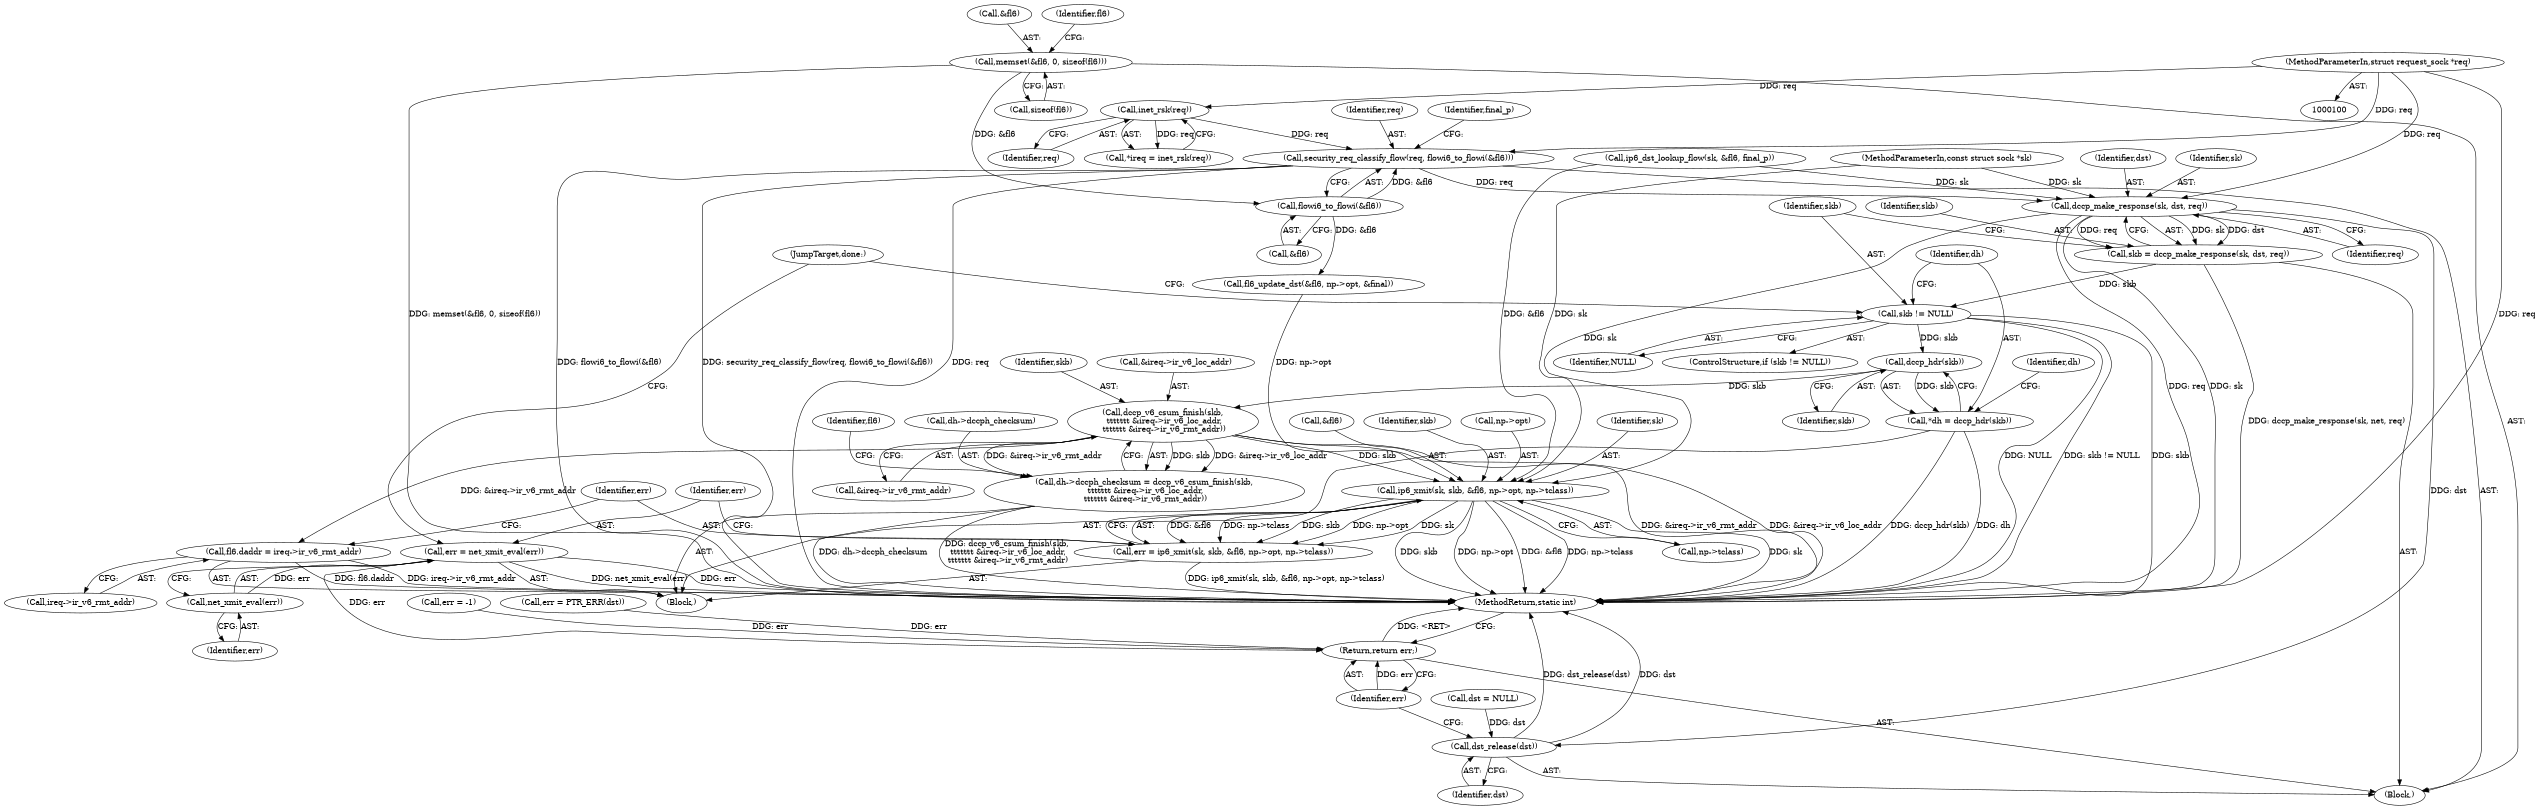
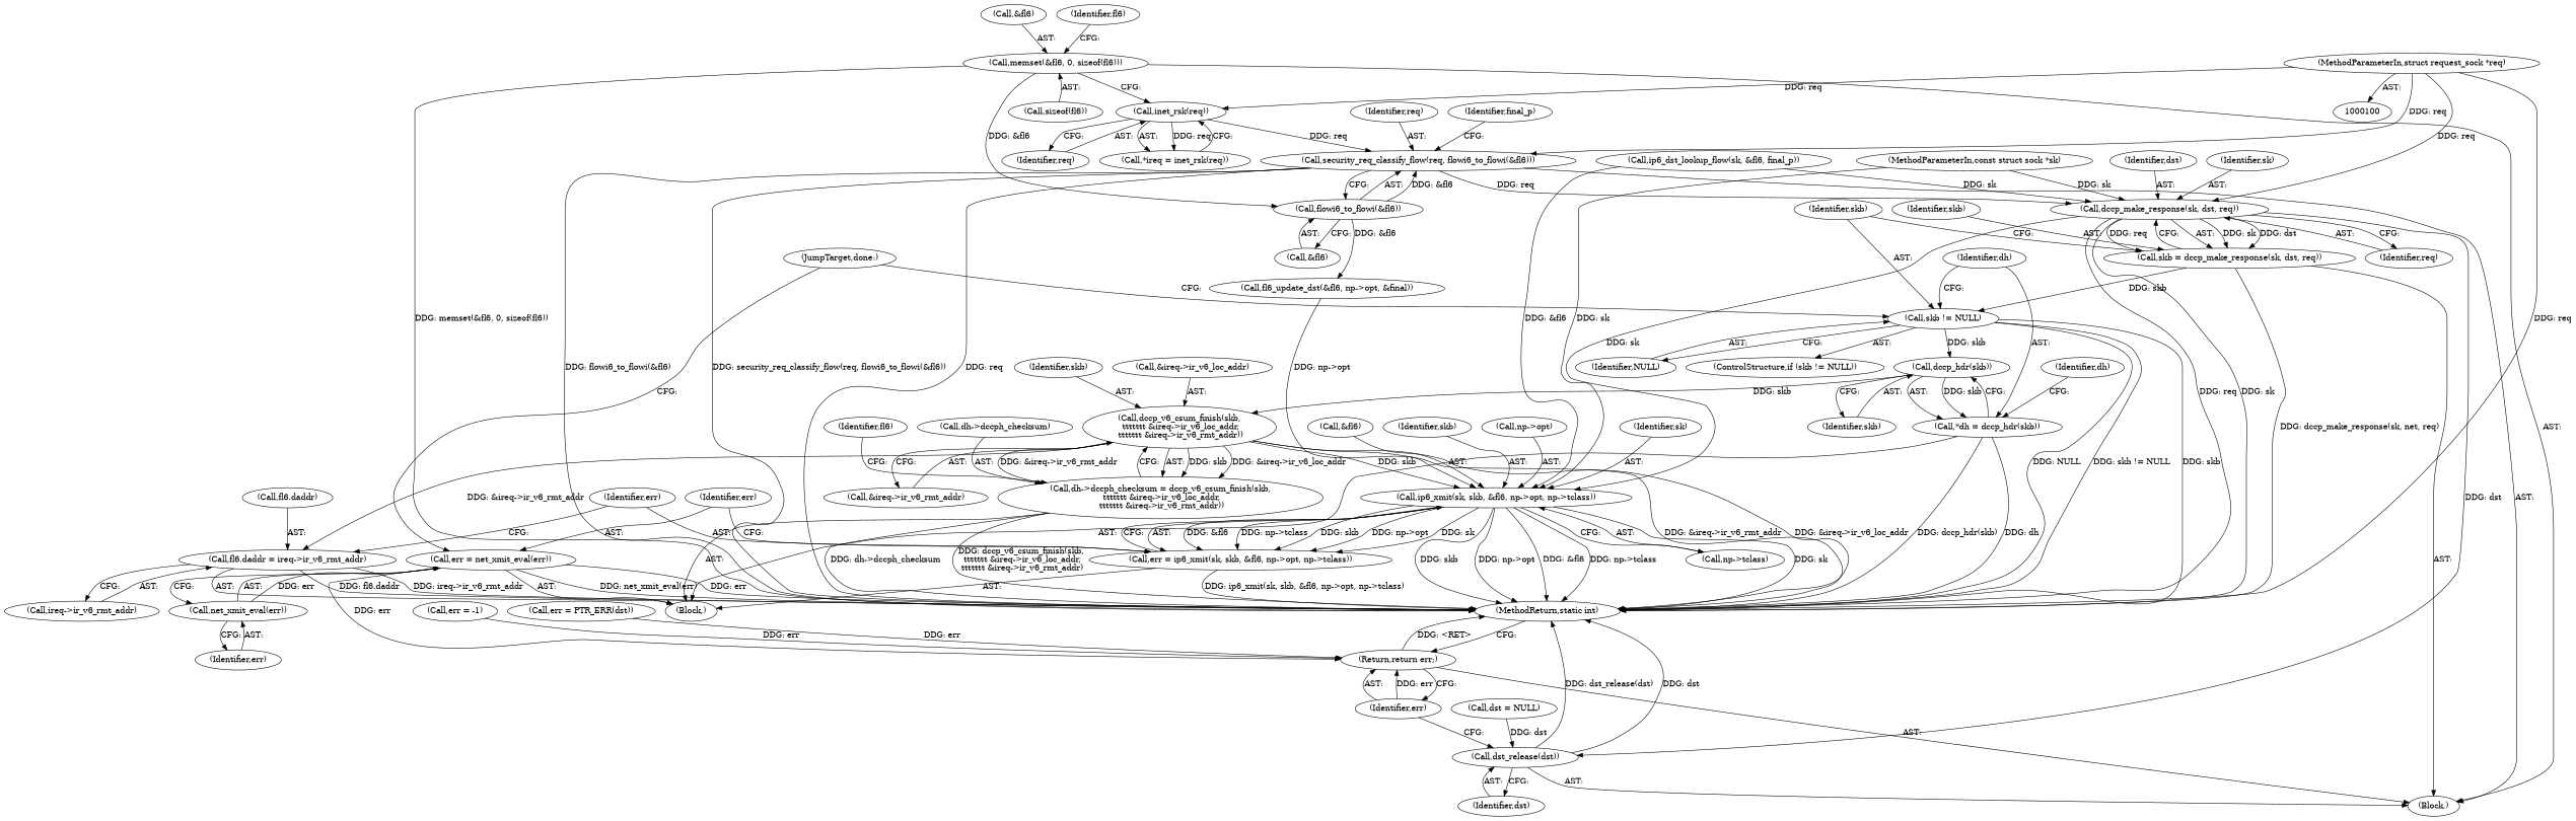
  digraph {
    n1 [label="(Call,security_req_classify_flow(req, flowi6_to_flowi(&fl6)))"]
    n2 [label="(Call,flowi6_to_flowi(&fl6))"]
    n3 [label="(Call,dccp_make_response(sk, dst, req))"]
    n4 [label="(Block,)"]
    n5 [label="(MethodReturn,static int)"]
    n6 [label="(Call,fl6_update_dst(&fl6, np->opt, &final))"]
    n7 [label="(Call,&fl6)"]
    n8 [label="(Call,skb = dccp_make_response(sk, dst, req))"]
    n9 [label="(Call,ip6_xmit(sk, skb, &fl6, np->opt, np->tclass))"]
    n10 [label="(Call,dst_release(dst))"]
    n11 [label="(Identifier,req)"]
    n12 [label="(Return,return err;)"]
    n13 [label="(Call,inet_rsk(req))"]
    n14 [label="(Identifier,req)"]
    n15 [label="(Call,*ireq = inet_rsk(req))"]
    n16 [label="(MethodParameterIn,struct request_sock *req)"]
    1000100
    n18 [label="(Call,memset(&fl6, 0, sizeof(fl6)))"]
    n19 [label="(Call,sizeof(fl6))"]
    n20 [label="(Call,skb != NULL)"]
    n21 [label="(Call,err = ip6_xmit(sk, skb, &fl6, np->opt, np->tclass))"]
    n22 [label="(Call,np->tclass)"]
    n23 [label="(Identifier,dst)"]
    n24 [label="(Call,dccp_hdr(skb))"]
    n25 [label="(Identifier,NULL)"]
    n26 [label="(ControlStructure,if (skb != NULL))"]
    n27 [label="(Call,*dh = dccp_hdr(skb))"]
    n28 [label="(Call,dccp_v6_csum_finish(skb,\n \t\t\t\t\t\t\t &ireq->ir_v6_loc_addr,\n \t\t\t\t\t\t\t &ireq->ir_v6_rmt_addr))"]
    n29 [label="(Identifier,skb)"]
    n30 [label="(Block,)"]
    n31 [label="(Call,dh->dccph_checksum = dccp_v6_csum_finish(skb,\n \t\t\t\t\t\t\t &ireq->ir_v6_loc_addr,\n \t\t\t\t\t\t\t &ireq->ir_v6_rmt_addr))"]
    n32 [label="(Call,fl6.daddr = ireq->ir_v6_rmt_addr)"]
    n33 [label="(Call,&ireq->ir_v6_rmt_addr)"]
    n34 [label="(Call,ireq->ir_v6_rmt_addr)"]
    n35 [label="(Call,net_xmit_eval(err))"]
    n36 [label="(Call,err = net_xmit_eval(err))"]
    n37 [label="(Identifier,err)"]
    n38 [label="(Identifier,err)"]
    n39 [label="(Identifier,final_p)"]
    n40 [label="(Identifier,fl6)"]
    n41 [label="(Identifier,sk)"]
    n42 [label="(Call,&ireq->ir_v6_loc_addr)"]
    n43 [label="(Identifier,req)"]
    n44 [label="(Identifier,dh)"]
    n45 [label="(Call,&fl6)"]
    n46 [label="(Call,dst = NULL)"]
    n47 [label="(Identifier,err)"]
    n48 [label="(Identifier,sk)"]
    n49 [label="(Identifier,skb)"]
    n50 [label="(MethodParameterIn,const struct sock *sk)"]
    n51 [label="(Call,err = -1)"]
    n52 [label="(Identifier,dst)"]
    n53 [label="(JumpTarget,done:)"]
    n54 [label="(Identifier,skb)"]
    n55 [label="(Call,&fl6)"]
    n56 [label="(Identifier,dh)"]
    n57 [label="(Call,err = PTR_ERR(dst))"]
+   n58 [label="(Call,fl6.daddr)"]
    n59 [label="(Identifier,fl6)"]
    n60 [label="(Identifier,err)"]
    n61 [label="(Identifier,skb)"]
    n62 [label="(Identifier,skb)"]
    n63 [label="(Call,ip6_dst_lookup_flow(sk, &fl6, final_p))"]
    n64 [label="(Call,dh->dccph_checksum)"]
    n65 [label="(Call,np->opt)"]
    n1 -> n2 [label="CFG: "]
    n1 -> n3 [label="DDG: req"]
    n1 -> n4 [label="AST: "]
    n1 -> n5 [label="DDG: flowi6_to_flowi(&fl6)"]
    n1 -> n5 [label="DDG: security_req_classify_flow(req, flowi6_to_flowi(&fl6))"]
    n1 -> n5 [label="DDG: req"]
    n2 -> n1 [label="AST: "]
    n2 -> n1 [label="DDG: &fl6"]
    n2 -> n6 [label="DDG: &fl6"]
    n2 -> n7 [label="CFG: "]
    n3 -> n5 [label="DDG: sk"]
    n3 -> n5 [label="DDG: req"]
    n3 -> n8 [label="AST: "]
    n3 -> n8 [label="DDG: sk"]
    n3 -> n8 [label="DDG: dst"]
    n3 -> n8 [label="DDG: req"]
    n3 -> n9 [label="DDG: sk"]
    n3 -> n10 [label="DDG: dst"]
    n3 -> n11 [label="CFG: "]
    n5 -> n12 [label="CFG: "]
    n6 -> n9 [label="DDG: np->opt"]
    n7 -> n2 [label="AST: "]
    n8 -> n3 [label="CFG: "]
    n8 -> n4 [label="AST: "]
    n8 -> n5 [label="DDG: dccp_make_response(sk, net, req)"]
    n8 -> n20 [label="DDG: skb"]
    n9 -> n5 [label="DDG: skb"]
    n9 -> n5 [label="DDG: np->opt"]
    n9 -> n5 [label="DDG: &fl6"]
    n9 -> n5 [label="DDG: np->tclass"]
    n9 -> n5 [label="DDG: sk"]
    n9 -> n21 [label="AST: "]
    n9 -> n21 [label="DDG: &fl6"]
    n9 -> n21 [label="DDG: np->tclass"]
    n9 -> n21 [label="DDG: skb"]
    n9 -> n21 [label="DDG: np->opt"]
    n9 -> n21 [label="DDG: sk"]
    n9 -> n22 [label="CFG: "]
    n10 -> n4 [label="AST: "]
    n10 -> n5 [label="DDG: dst"]
    n10 -> n5 [label="DDG: dst_release(dst)"]
    n10 -> n23 [label="CFG: "]
    n11 -> n3 [label="AST: "]
    n12 -> n4 [label="AST: "]
    n12 -> n5 [label="DDG: <RET>"]
    n12 -> n38 [label="CFG: "]
    n13 -> n1 [label="DDG: req"]
    n13 -> n14 [label="CFG: "]
    n13 -> n15 [label="AST: "]
    n13 -> n15 [label="DDG: req"]
    n14 -> n13 [label="AST: "]
    n15 -> n13 [label="CFG: "]
    n16 -> n1 [label="DDG: req"]
    n16 -> n3 [label="DDG: req"]
    n16 -> n5 [label="DDG: req"]
    n16 -> n13 [label="DDG: req"]
    n16 -> 1000100 [label="AST: "]
    n18 -> n2 [label="DDG: &fl6"]
    n18 -> n4 [label="AST: "]
    n18 -> n5 [label="DDG: memset(&fl6, 0, sizeof(fl6))"]
-   n18 -> n19 [label="CFG: "]
+   n18 -> n13 [label="CFG: "]
    n19 -> n18 [label="AST: "]
    n20 -> n5 [label="DDG: NULL"]
    n20 -> n5 [label="DDG: skb != NULL"]
    n20 -> n5 [label="DDG: skb"]
    n20 -> n24 [label="DDG: skb"]
    n20 -> n25 [label="CFG: "]
    n20 -> n26 [label="AST: "]
    n21 -> n5 [label="DDG: ip6_xmit(sk, skb, &fl6, np->opt, np->tclass)"]
    n21 -> n9 [label="CFG: "]
    n21 -> n30 [label="AST: "]
    n22 -> n9 [label="AST: "]
    n23 -> n10 [label="AST: "]
    n24 -> n27 [label="AST: "]
    n24 -> n27 [label="DDG: skb"]
    n24 -> n28 [label="DDG: skb"]
    n24 -> n29 [label="CFG: "]
    n25 -> n20 [label="AST: "]
    n27 -> n5 [label="DDG: dh"]
    n27 -> n5 [label="DDG: dccp_hdr(skb)"]
    n27 -> n24 [label="CFG: "]
    n27 -> n30 [label="AST: "]
    n28 -> n5 [label="DDG: &ireq->ir_v6_rmt_addr"]
    n28 -> n5 [label="DDG: &ireq->ir_v6_loc_addr"]
    n28 -> n9 [label="DDG: skb"]
    n28 -> n31 [label="AST: "]
    n28 -> n31 [label="DDG: skb"]
    n28 -> n31 [label="DDG: &ireq->ir_v6_loc_addr"]
    n28 -> n31 [label="DDG: &ireq->ir_v6_rmt_addr"]
    n28 -> n32 [label="DDG: &ireq->ir_v6_rmt_addr"]
    n28 -> n33 [label="CFG: "]
    n29 -> n24 [label="AST: "]
    n31 -> n5 [label="DDG: dh->dccph_checksum"]
    n31 -> n5 [label="DDG: dccp_v6_csum_finish(skb,\n \t\t\t\t\t\t\t &ireq->ir_v6_loc_addr,\n \t\t\t\t\t\t\t &ireq->ir_v6_rmt_addr)"]
    n31 -> n28 [label="CFG: "]
    n31 -> n30 [label="AST: "]
    n32 -> n5 [label="DDG: ireq->ir_v6_rmt_addr"]
    n32 -> n5 [label="DDG: fl6.daddr"]
    n32 -> n30 [label="AST: "]
    n32 -> n34 [label="CFG: "]
    n33 -> n28 [label="AST: "]
    n34 -> n32 [label="AST: "]
    n35 -> n36 [label="AST: "]
    n35 -> n36 [label="DDG: err"]
    n35 -> n37 [label="CFG: "]
    n36 -> n5 [label="DDG: net_xmit_eval(err)"]
    n36 -> n5 [label="DDG: err"]
    n36 -> n12 [label="DDG: err"]
    n36 -> n30 [label="AST: "]
    n36 -> n35 [label="CFG: "]
    n37 -> n35 [label="AST: "]
    n38 -> n10 [label="CFG: "]
    n38 -> n12 [label="AST: "]
    n38 -> n12 [label="DDG: err"]
    n39 -> n1 [label="CFG: "]
    n40 -> n31 [label="CFG: "]
    n41 -> n9 [label="AST: "]
    n42 -> n28 [label="AST: "]
    n43 -> n1 [label="AST: "]
    n44 -> n20 [label="CFG: "]
    n44 -> n27 [label="AST: "]
    n45 -> n9 [label="AST: "]
    n46 -> n10 [label="DDG: dst"]
    n47 -> n21 [label="AST: "]
    n47 -> n32 [label="CFG: "]
    n48 -> n3 [label="AST: "]
    n49 -> n9 [label="AST: "]
    n50 -> n3 [label="DDG: sk"]
    n50 -> n9 [label="DDG: sk"]
    n51 -> n12 [label="DDG: err"]
    n52 -> n3 [label="AST: "]
    n53 -> n20 [label="CFG: "]
    n53 -> n36 [label="CFG: "]
    n54 -> n8 [label="AST: "]
    n55 -> n18 [label="AST: "]
    n56 -> n27 [label="CFG: "]
    n57 -> n12 [label="DDG: err"]
+   n58 -> n32 [label="AST: "]
    n59 -> n18 [label="CFG: "]
    n60 -> n21 [label="CFG: "]
    n60 -> n36 [label="AST: "]
    n61 -> n28 [label="AST: "]
    n62 -> n8 [label="CFG: "]
    n62 -> n20 [label="AST: "]
    n63 -> n3 [label="DDG: sk"]
    n63 -> n9 [label="DDG: &fl6"]
    n64 -> n31 [label="AST: "]
    n65 -> n9 [label="AST: "]
  }
